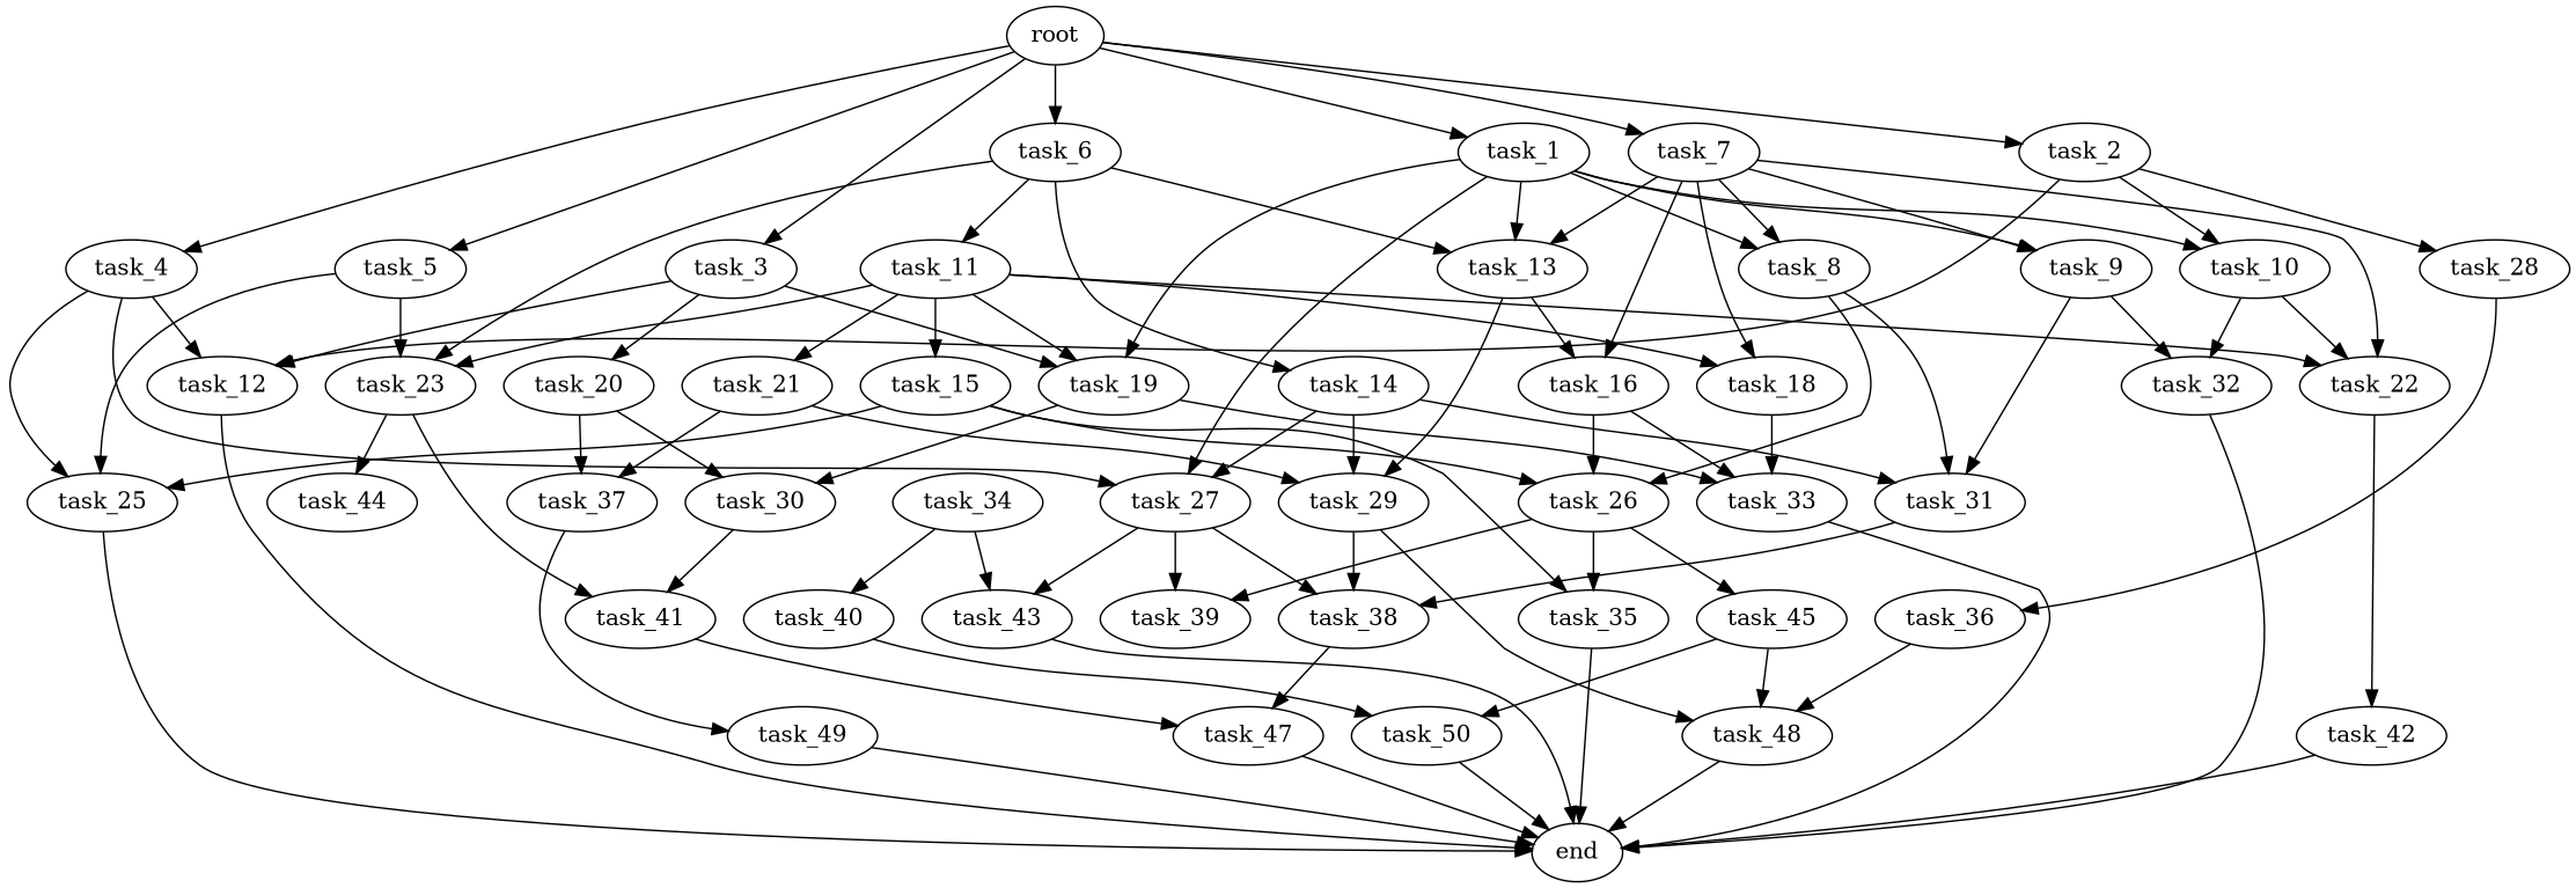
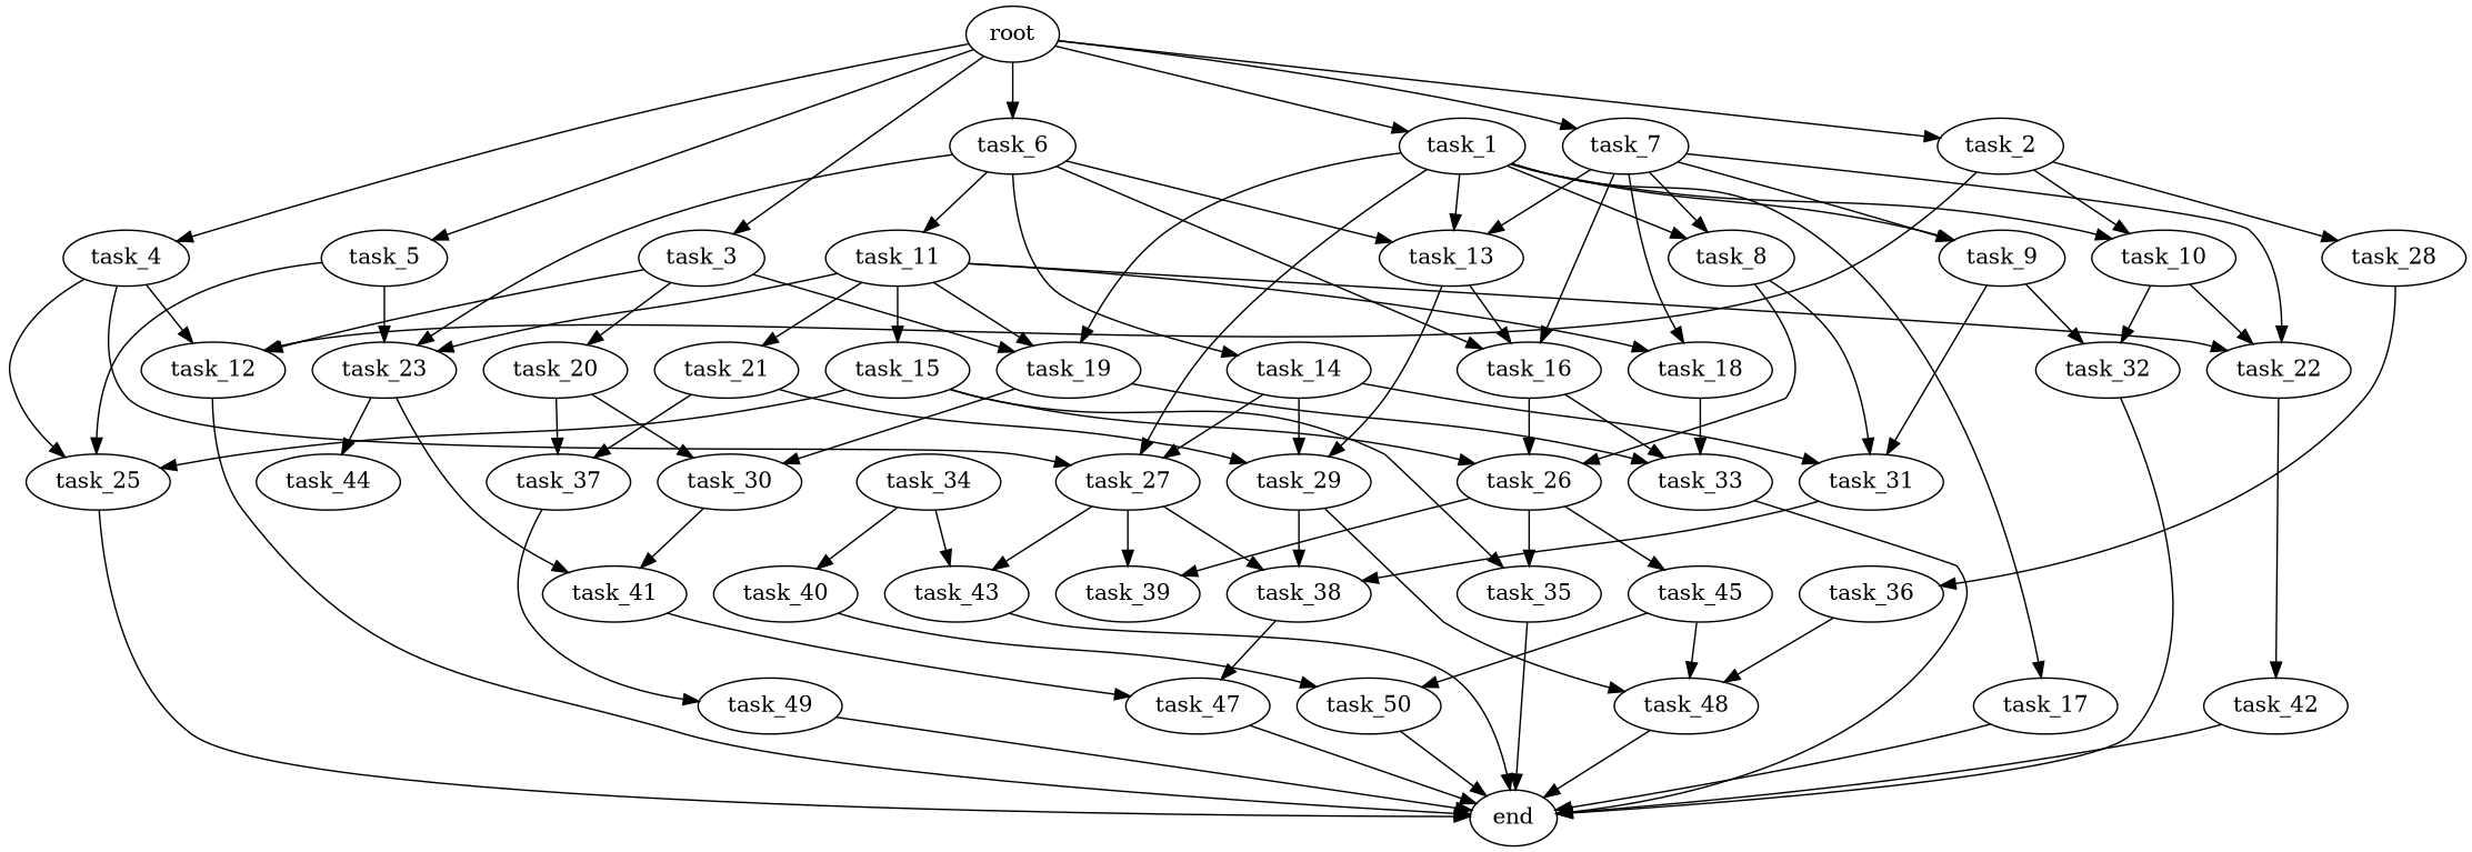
  digraph {
    root
    task_1
    task_2
    task_3
    task_4
    task_5
    task_6
    task_7
    task_8
    task_9
    task_10
    task_13
+   task_17
    task_19
    task_27
    task_12
    task_28
    task_20
    task_25
    task_23
    task_11
    task_14
    task_16
    task_18
    task_22
    task_26
    task_31
    task_32
    task_29
    end
    task_33
    task_30
    task_39
    task_38
    task_43
    task_36
    task_37
    task_41
    task_44
    task_15
    task_21
    task_42
    task_35
    task_45
    task_48
    task_49
    task_47
    task_34
    task_40
    task_50
    root -> task_1
    root -> task_2
    root -> task_3
    root -> task_4
    root -> task_5
    root -> task_6
    root -> task_7
    task_1 -> task_8
    task_1 -> task_9
    task_1 -> task_10
    task_1 -> task_13
+   task_1 -> task_17
    task_1 -> task_19
    task_1 -> task_27
    task_2 -> task_10
    task_2 -> task_12
    task_2 -> task_28
    task_3 -> task_19
    task_3 -> task_12
    task_3 -> task_20
    task_4 -> task_27
    task_4 -> task_12
    task_4 -> task_25
    task_5 -> task_25
    task_5 -> task_23
    task_6 -> task_13
    task_6 -> task_23
    task_6 -> task_11
    task_6 -> task_14
+   task_6 -> task_16
    task_7 -> task_8
    task_7 -> task_9
    task_7 -> task_13
    task_7 -> task_16
    task_7 -> task_18
    task_7 -> task_22
    task_8 -> task_26
    task_8 -> task_31
    task_9 -> task_31
    task_9 -> task_32
    task_10 -> task_22
    task_10 -> task_32
    task_13 -> task_16
    task_13 -> task_29
+   task_17 -> end
    task_19 -> task_33
    task_19 -> task_30
    task_27 -> task_39
    task_27 -> task_38
    task_27 -> task_43
    task_12 -> end
    task_28 -> task_36
    task_20 -> task_30
    task_20 -> task_37
    task_25 -> end
    task_23 -> task_41
    task_23 -> task_44
    task_11 -> task_19
    task_11 -> task_23
    task_11 -> task_18
    task_11 -> task_22
    task_11 -> task_15
    task_11 -> task_21
    task_14 -> task_27
    task_14 -> task_31
    task_14 -> task_29
    task_16 -> task_26
    task_16 -> task_33
    task_18 -> task_33
    task_22 -> task_42
    task_26 -> task_39
    task_26 -> task_35
    task_26 -> task_45
    task_31 -> task_38
    task_32 -> end
    task_29 -> task_38
    task_29 -> task_48
    task_33 -> end
    task_30 -> task_41
    task_38 -> task_47
    task_43 -> end
    task_36 -> task_48
    task_37 -> task_49
    task_41 -> task_47
    task_15 -> task_25
    task_15 -> task_26
    task_15 -> task_35
    task_21 -> task_29
    task_21 -> task_37
    task_42 -> end
    task_35 -> end
    task_45 -> task_48
    task_45 -> task_50
    task_48 -> end
    task_49 -> end
    task_47 -> end
    task_34 -> task_43
    task_34 -> task_40
    task_40 -> task_50
    task_50 -> end
  }
